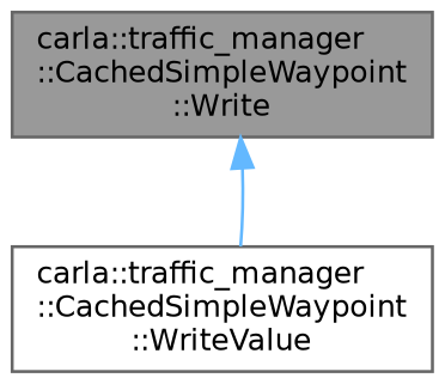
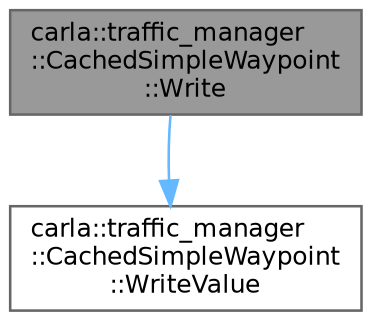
  digraph {
    rankdir=TB
    node [fontname=Helvetica fontsize=10 shape=box style=filled]
    n1 [color=gray40 fillcolor=grey60 fontcolor=black height=0.2 label="carla::traffic_manager\l::CachedSimpleWaypoint\l::Write" width=0.4]
    n2 [color=grey40 fillcolor=white height=0.2 label="carla::traffic_manager\l::CachedSimpleWaypoint\l::WriteValue" width=0.4]
-   n2 -> n1 [color=steelblue1 fontname=Helvetica fontsize=10 labelfontname=Helvetica labelfontsize=10 style=solid]
+   n1 -> n2 [color=steelblue1 fontname=Helvetica fontsize=10 labelfontname=Helvetica labelfontsize=10 style=solid]
  }
